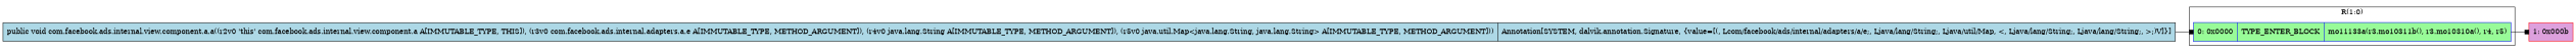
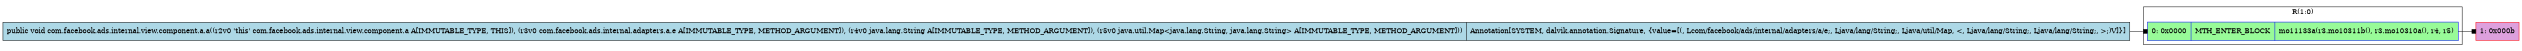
  digraph {
    rankdir=LR
    node [shape=record style=filled]
    edge [arrowhead=box]
-   n1 [color=blue label="{0\:\ 0x0000|TYPE_ENTER_BLOCK\l|mo11133a(r3.mo10311b(), r3.mo10310a(), r4, r5)\l}" fillcolor=palegreen]
+   n1 [color=blue label="{0\:\ 0x0000|MTH_ENTER_BLOCK\l|mo11133a(r3.mo10311b(), r3.mo10310a(), r4, r5)\l}" fillcolor=palegreen]
    n2 [color=red label="{1\:\ 0x000b}" fillcolor=plum]
    n3 [label="{public void com.facebook.ads.internal.view.component.a.a((r2v0 'this' com.facebook.ads.internal.view.component.a A[IMMUTABLE_TYPE, THIS]), (r3v0 com.facebook.ads.internal.adapters.a.e A[IMMUTABLE_TYPE, METHOD_ARGUMENT]), (r4v0 java.lang.String A[IMMUTABLE_TYPE, METHOD_ARGUMENT]), (r5v0 java.util.Map\<java.lang.String, java.lang.String\> A[IMMUTABLE_TYPE, METHOD_ARGUMENT]))  | Annotation[SYSTEM, dalvik.annotation.Signature, \{value=[(, Lcom\/facebook\/ads\/internal\/adapters\/a\/e;, Ljava\/lang\/String;, Ljava\/util\/Map, \<, Ljava\/lang\/String;, Ljava\/lang\/String;, \>;)V]\}]\l}" fillcolor=lightblue]
    subgraph cluster_1 {
      label="R(1:0)"
      n1
    }
    n1 -> n2
    n3 -> n1
  }
